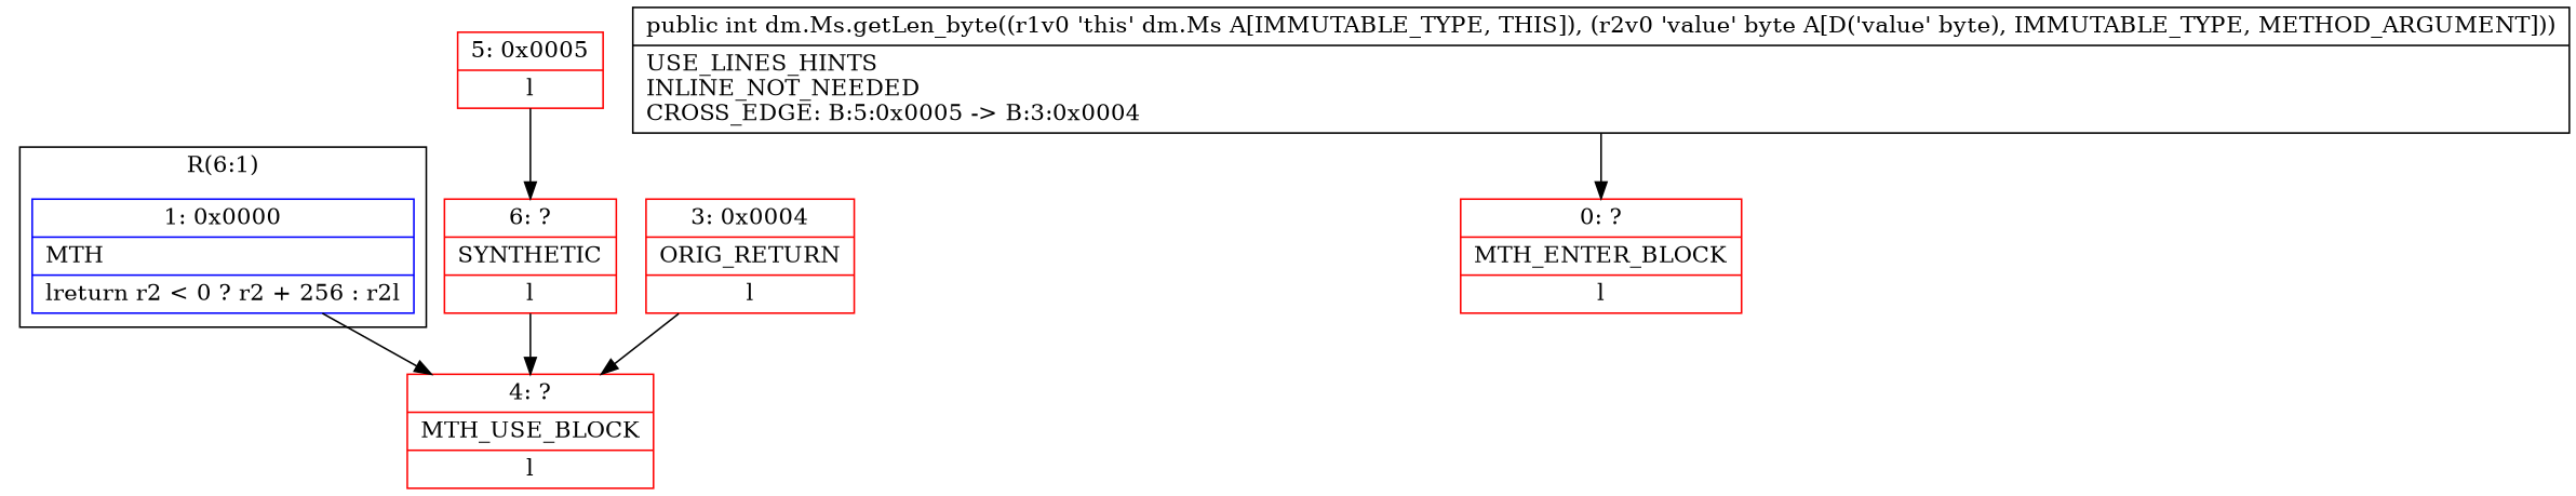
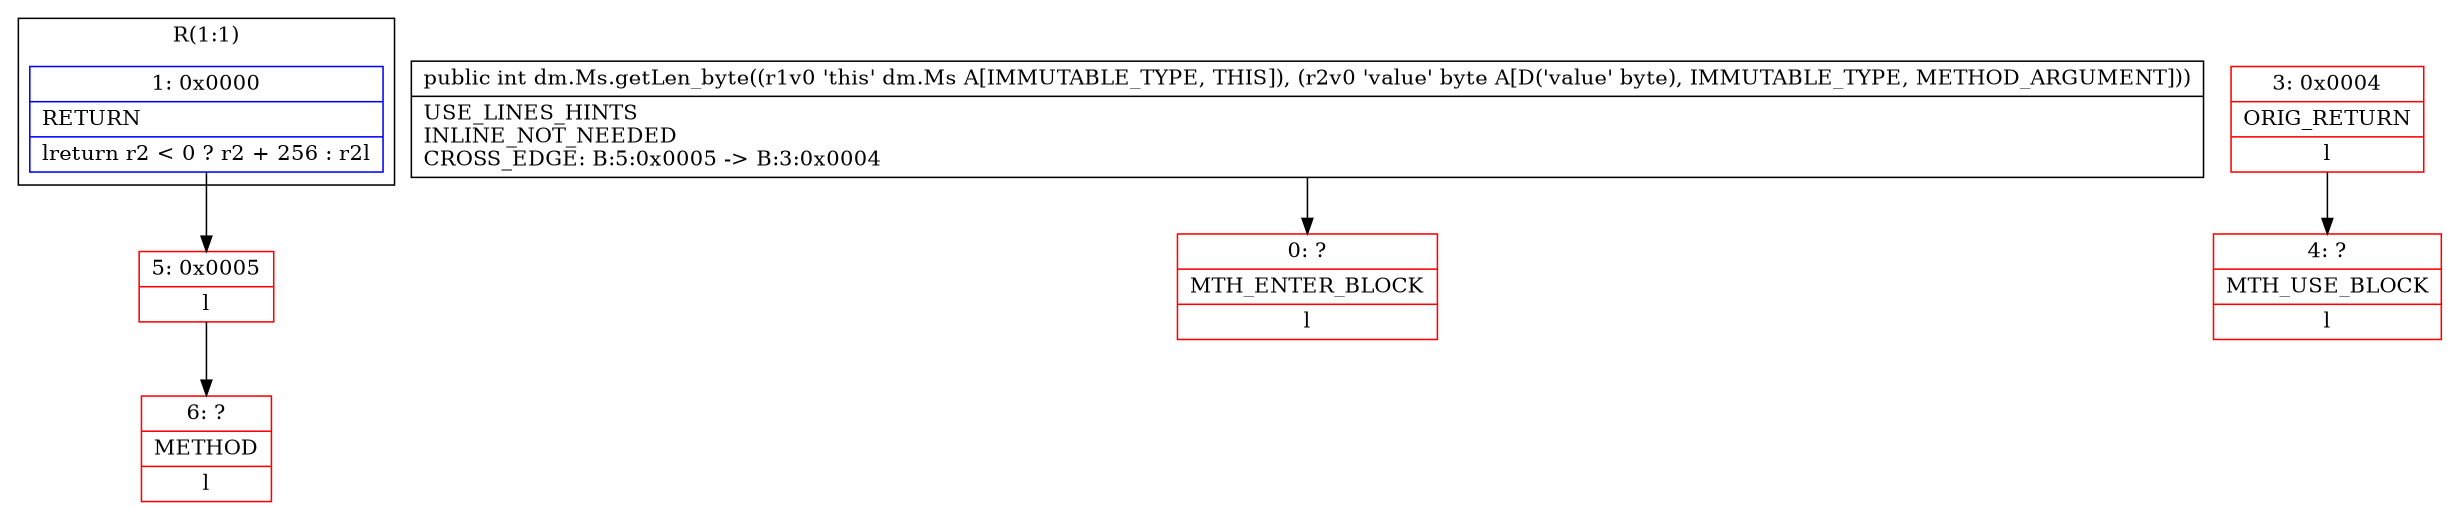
  digraph {
    node [color=red shape=record]
-   n1 [color=blue label="{1\:\ 0x0000|MTH\l|lreturn r2 \< 0 ? r2 + 256 : r2l}"]
+   n1 [color=blue label="{1\:\ 0x0000|RETURN\l|lreturn r2 \< 0 ? r2 + 256 : r2l}"]
    n2 [label="{5\:\ 0x0005|l}"]
-   n3 [label="{6\:\ ?|SYNTHETIC\l|l}"]
+   n3 [label="{6\:\ ?|METHOD\l|l}"]
    n4 [label="{0\:\ ?|MTH_ENTER_BLOCK\l|l}"]
    n5 [label="{3\:\ 0x0004|ORIG_RETURN\l|l}"]
    n6 [label="{4\:\ ?|MTH_USE_BLOCK\l|l}"]
    n7 [label="{public int dm.Ms.getLen_byte((r1v0 'this' dm.Ms A[IMMUTABLE_TYPE, THIS]), (r2v0 'value' byte A[D('value' byte), IMMUTABLE_TYPE, METHOD_ARGUMENT]))  | USE_LINES_HINTS\lINLINE_NOT_NEEDED\lCROSS_EDGE: B:5:0x0005 \-\> B:3:0x0004\l}" color=""]
    subgraph cluster_1 {
-     label="R(6:1)"
+     label="R(1:1)"
      n1
    }
-   n1 -> n6
+   n1 -> n2
    n2 -> n3
-   n3 -> n6
    n5 -> n6
    n7 -> n4
  }
